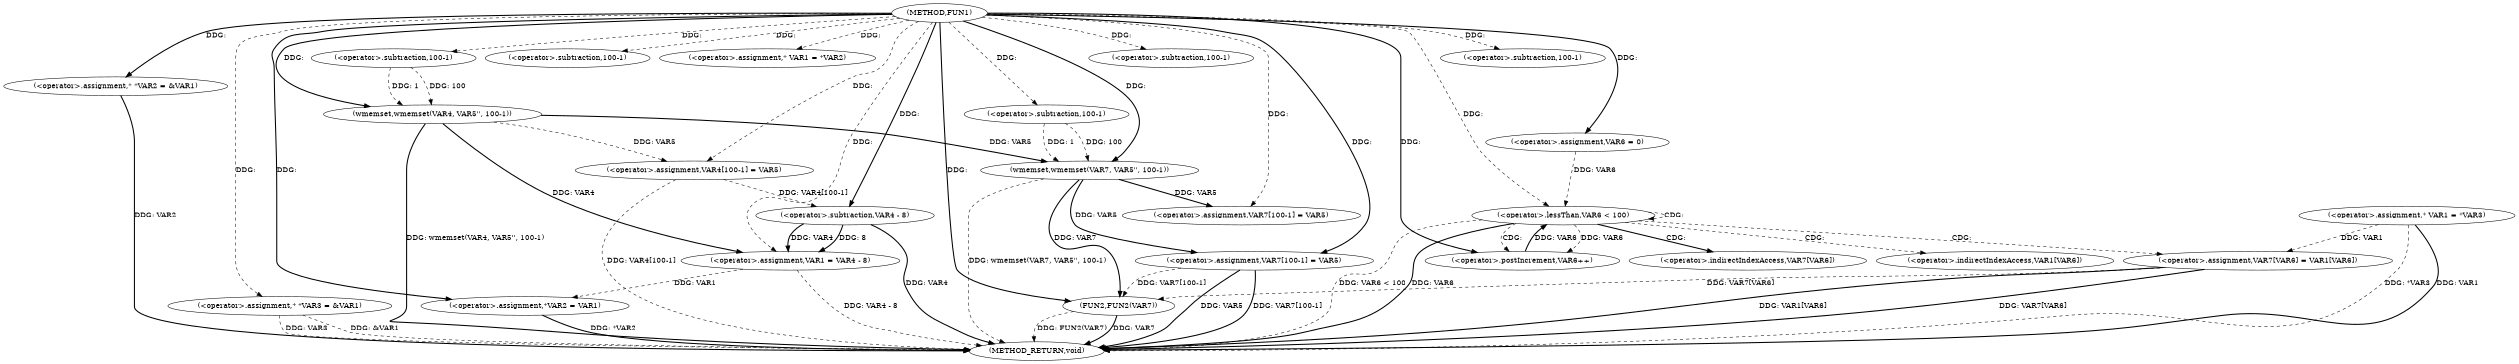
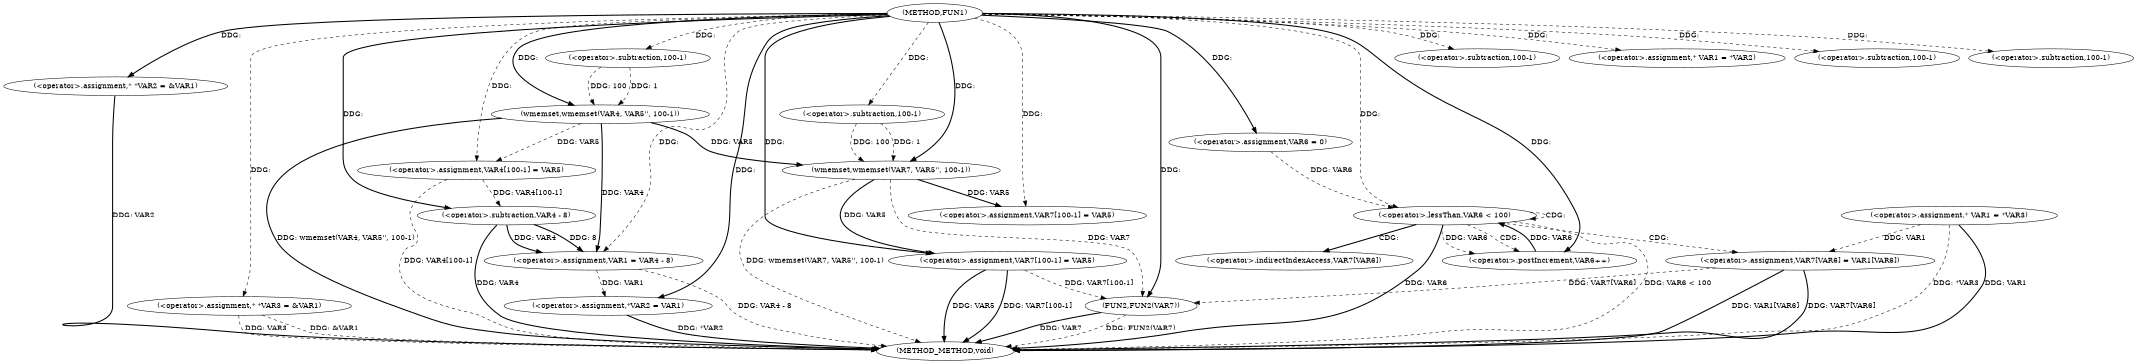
  digraph {
    edge [style=dashed]
    n1 [label="(METHOD,FUN1)"]
    n2 [label="(<operator>.assignment,* *VAR2 = &VAR1)"]
    n3 [label="(<operator>.assignment,* *VAR3 = &VAR1)"]
    n4 [label="(wmemset,wmemset(VAR4, VAR5'', 100-1))"]
    n5 [label="(<operator>.subtraction,100-1)"]
    n6 [label="(<operator>.assignment,VAR4[100-1] = VAR5)"]
    n7 [label="(<operator>.subtraction,100-1)"]
    n8 [label="(<operator>.assignment,* VAR1 = *VAR2)"]
    n9 [label="(<operator>.assignment,VAR1 = VAR4 - 8)"]
    n10 [label="(<operator>.subtraction,VAR4 - 8)"]
    n11 [label="(<operator>.assignment,*VAR2 = VAR1)"]
    n12 [label="(wmemset,wmemset(VAR7, VAR5'', 100-1))"]
    n13 [label="(<operator>.subtraction,100-1)"]
    n14 [label="(<operator>.assignment,VAR7[100-1] = VAR5)"]
    n15 [label="(<operator>.subtraction,100-1)"]
    n16 [label="(<operator>.assignment,VAR6 = 0)"]
    n17 [label="(<operator>.lessThan,VAR6 < 100)"]
    n18 [label="(<operator>.postIncrement,VAR6++)"]
    n19 [label="(<operator>.assignment,VAR7[100-1] = VAR5)"]
    n20 [label="(<operator>.subtraction,100-1)"]
    n21 [label="(FUN2,FUN2(VAR7))"]
-   n22 [label="(METHOD_RETURN,void)"]
+   n22 [label="(METHOD_METHOD,void)"]
    n23 [label="(<operator>.assignment,* VAR1 = *VAR3)"]
    n24 [label="(<operator>.assignment,VAR7[VAR6] = VAR1[VAR6])"]
    n25 [label="(<operator>.indirectIndexAccess,VAR7[VAR6])"]
-   n26 [label="(<operator>.indirectIndexAccess,VAR1[VAR6])"]
    n1 -> n2 [label="DDG: " style=bold]
    n1 -> n3 [label="DDG: "]
    n1 -> n4 [label="DDG: " style=bold]
    n1 -> n5 [label="DDG: "]
    n1 -> n6 [label="DDG: "]
    n1 -> n7 [label="DDG: "]
    n1 -> n8 [label="DDG: "]
    n1 -> n9 [label="DDG: "]
    n1 -> n10 [label="DDG: " style=bold]
    n1 -> n11 [label="DDG: " style=bold]
    n1 -> n12 [label="DDG: " style=bold]
    n1 -> n13 [label="DDG: "]
    n1 -> n14 [label="DDG: "]
    n1 -> n15 [label="DDG: "]
    n1 -> n16 [label="DDG: " style=bold]
    n1 -> n17 [label="DDG: "]
    n1 -> n18 [label="DDG: " style=bold]
    n1 -> n19 [label="DDG: " style=bold]
    n1 -> n20 [label="DDG: "]
    n1 -> n21 [label="DDG: " style=bold]
    n2 -> n22 [label="DDG: VAR2" style=bold]
    n3 -> n22 [label="DDG: &VAR1"]
    n3 -> n22 [label="DDG: VAR3"]
    n4 -> n6 [label="DDG: VAR5"]
    n4 -> n9 [label="DDG: VAR4" style=bold]
    n4 -> n12 [label="DDG: VAR5" style=bold]
    n4 -> n22 [label="DDG: wmemset(VAR4, VAR5'', 100-1)" style=bold]
    n5 -> n4 [label="DDG: 100"]
    n5 -> n4 [label="DDG: 1"]
    n6 -> n10 [label="DDG: VAR4[100-1]"]
    n6 -> n22 [label="DDG: VAR4[100-1]"]
    n9 -> n11 [label="DDG: VAR1"]
    n9 -> n22 [label="DDG: VAR4 - 8"]
    n10 -> n9 [label="DDG: VAR4" style=bold]
    n10 -> n9 [label="DDG: 8" style=bold]
    n10 -> n22 [label="DDG: VAR4" style=bold]
    n11 -> n22 [label="DDG: *VAR2" style=bold]
    n12 -> n14 [label="DDG: VAR5" style=bold]
    n12 -> n19 [label="DDG: VAR5" style=bold]
-   n12 -> n21 [label="DDG: VAR7" style=bold]
+   n12 -> n21 [label="DDG: VAR7"]
    n12 -> n22 [label="DDG: wmemset(VAR7, VAR5'', 100-1)"]
    n13 -> n12 [label="DDG: 100"]
    n13 -> n12 [label="DDG: 1"]
    n16 -> n17 [label="DDG: VAR6"]
    n17 -> n17 [label="CDG: "]
    n17 -> n18 [label="DDG: VAR6"]
    n17 -> n18 [label="CDG: "]
    n17 -> n22 [label="DDG: VAR6 < 100"]
    n17 -> n22 [label="DDG: VAR6" style=bold]
    n17 -> n24 [label="CDG: "]
    n17 -> n25 [label="CDG: " style=bold]
-   n17 -> n26 [label="CDG: "]
    n18 -> n17 [label="DDG: VAR6" style=bold]
    n19 -> n21 [label="DDG: VAR7[100-1]"]
    n19 -> n22 [label="DDG: VAR5" style=bold]
    n19 -> n22 [label="DDG: VAR7[100-1]" style=bold]
    n21 -> n22 [label="DDG: FUN2(VAR7)"]
    n21 -> n22 [label="DDG: VAR7" style=bold]
    n23 -> n22 [label="DDG: *VAR3"]
    n23 -> n22 [label="DDG: VAR1" style=bold]
    n23 -> n24 [label="DDG: VAR1"]
    n24 -> n21 [label="DDG: VAR7[VAR6]"]
    n24 -> n22 [label="DDG: VAR1[VAR6]" style=bold]
    n24 -> n22 [label="DDG: VAR7[VAR6]" style=bold]
  }
